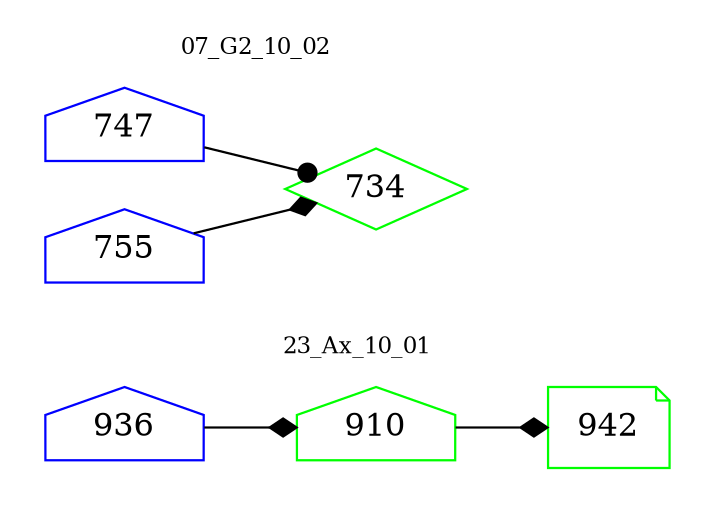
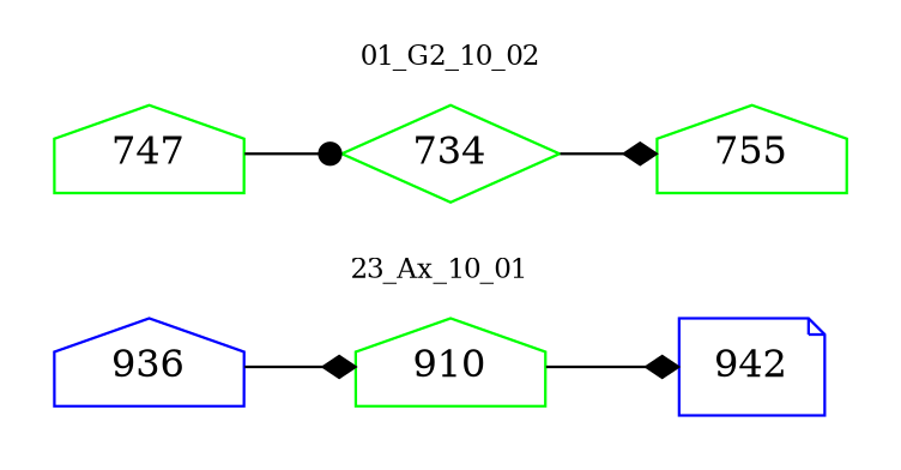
  digraph {
    rankdir=LR
    node [color=green shape=house]
    edge [arrowhead=diamond color=black]
    n1 [color=blue label=936]
    n2 [label=910]
-   n3 [label=942 shape=note]
-   n4 [color=blue label=747]
+   n3 [color=blue label=942 shape=note]
+   n4 [label=747]
    n5 [label=734 shape=diamond]
-   n6 [color=blue label=755]
+   n6 [label=755]
    subgraph cluster_1 {
      color=white
      fontsize=10
      label="23_Ax_10_01"
      n1
      n2
      n3
    }
    subgraph cluster_2 {
      color=white
      fontsize=10
-     label="07_G2_10_02"
+     label="01_G2_10_02"
      n4
      n5
      n6
    }
    n1 -> n2
    n2 -> n3
    n4 -> n5 [arrowhead=dot]
-   n6 -> n5
+   n5 -> n6
  }
